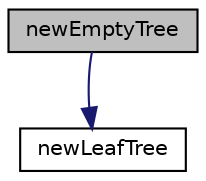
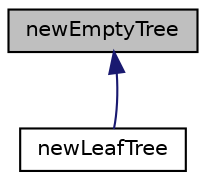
  digraph {
    rankdir=TB
    fontname="DejaVu Sans"
    node [color=black fontname="DejaVu Sans" fontsize=10 shape=record style=filled]
    n1 [fillcolor=grey75 fontcolor=black height=0.2 label=newEmptyTree width=0.4]
    n2 [fillcolor=white height=0.2 label=newLeafTree width=0.4]
-   n1 -> n2 [color=midnightblue fontname="DejaVu Sans" fontsize=10 labelfontname=Helvetica labelfontsize=10 style=solid]
+   n2 -> n1 [color=midnightblue fontname="DejaVu Sans" fontsize=10 labelfontname=Helvetica labelfontsize=10 style=solid]
  }
